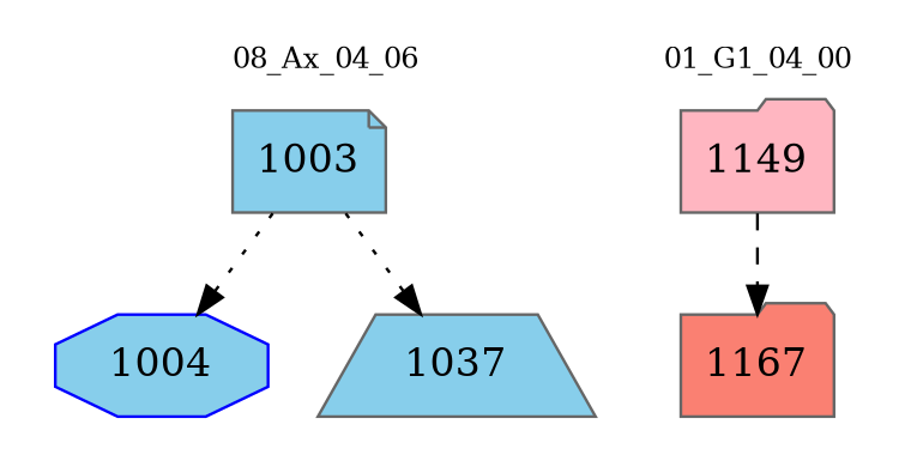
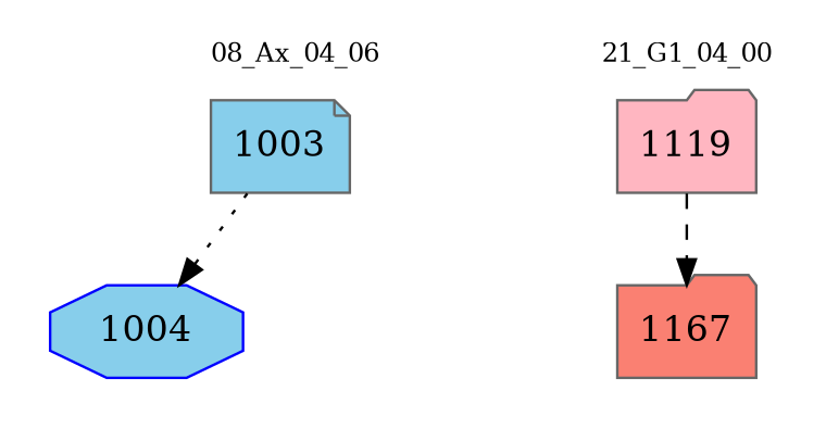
  digraph {
    node [color=gray40 fillcolor=skyblue shape=folder style=filled]
    edge [color=black style=dotted]
    n1 [label=1003 shape=note]
    n2 [color=blue label=1004 shape=octagon]
-   n3 [label=1037 shape=trapezium]
-   n4 [fillcolor=lightpink label=1149]
+   n4 [fillcolor=lightpink label=1119]
    n5 [fillcolor=salmon label=1167]
    subgraph cluster_1 {
      color=white
      fontsize=10
      label="08_Ax_04_06"
      n1
      n2
-     n3
    }
    subgraph cluster_2 {
      color=white
      fontsize=10
-     label="01_G1_04_00"
+     label="21_G1_04_00"
      n4
      n5
    }
    n1 -> n2
-   n1 -> n3
    n4 -> n5 [style=dashed]
  }
